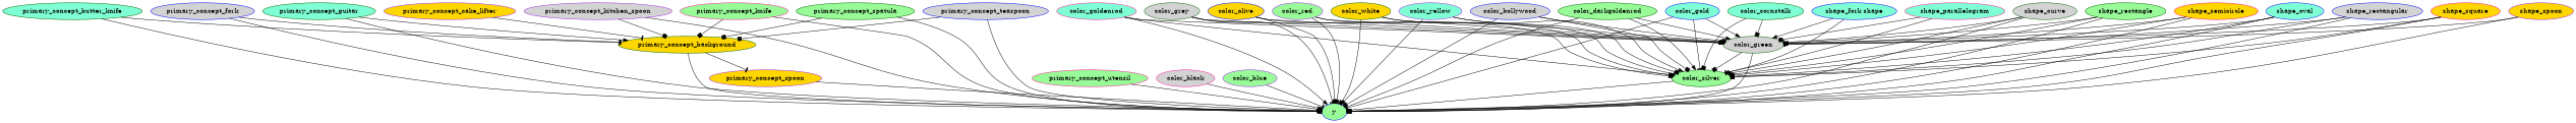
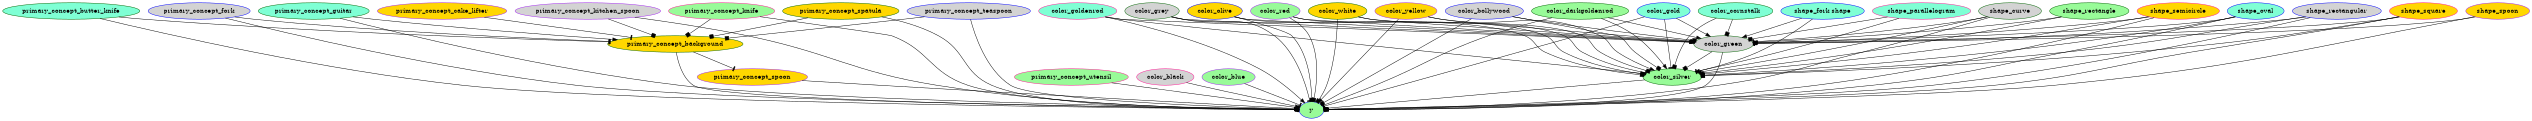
  strict digraph {
    node [color=darkgreen fillcolor=gold style=filled]
    edge [arrowhead=box]
    primary_concept_background
    y [color=blue fillcolor=palegreen]
    primary_concept_spoon [color=purple]
    primary_concept_butter_knife [fillcolor=aquamarine]
    primary_concept_fork [color=blue fillcolor=lightgrey]
    primary_concept_guitar [fillcolor=aquamarine]
    primary_concept_kitchen_spoon [color=purple fillcolor=lightgrey]
    primary_concept_knife [color=deeppink fillcolor=palegreen]
-   primary_concept_spatula [fillcolor=palegreen]
+   primary_concept_spatula
    primary_concept_teaspoon [color=blue fillcolor=lightgrey]
    primary_concept_utensil [color=deeppink fillcolor=palegreen]
    color_black [color=deeppink fillcolor=lightgrey]
    color_blue [color=purple fillcolor=palegreen]
    color_bollywood [color=blue fillcolor=lightgrey]
    color_green [fillcolor=lightgrey]
    color_silver [fillcolor=palegreen]
    color_darkgoldenrod [fillcolor=palegreen]
    color_gold [color=blue fillcolor=aquamarine]
    color_goldenrod [color=deeppink fillcolor=aquamarine]
    color_grey [fillcolor=lightgrey]
    color_olive [color=blue]
    color_red [color=purple fillcolor=palegreen]
    color_white
-   color_yellow [color=purple fillcolor=aquamarine]
+   color_yellow [color=purple]
    shape_curve [fillcolor=lightgrey]
    shape_oval [color=blue fillcolor=aquamarine]
    shape_rectangle [fillcolor=palegreen]
    shape_rectangular [color=blue fillcolor=lightgrey]
    shape_semicircle [color=deeppink]
    shape_spoon [color=purple]
    shape_square [color=deeppink]
    primary_concept_cake_lifter [color=purple]
    color_cornstalk [fillcolor=aquamarine]
    "shape_fork shape" [color=blue fillcolor=aquamarine]
    shape_parallelogram [color=deeppink fillcolor=aquamarine]
    primary_concept_background -> y [arrowhead=tee]
    primary_concept_background -> primary_concept_spoon [arrowhead=tee]
    primary_concept_spoon -> y [arrowhead=normal]
    primary_concept_butter_knife -> primary_concept_background [arrowhead=tee]
    primary_concept_butter_knife -> y [arrowhead=normal]
    primary_concept_fork -> primary_concept_background [arrowhead=tee]
    primary_concept_fork -> y
    primary_concept_guitar -> primary_concept_background [arrowhead=normal]
    primary_concept_guitar -> y [arrowhead=normal]
    primary_concept_kitchen_spoon -> primary_concept_background
    primary_concept_kitchen_spoon -> y [arrowhead=tee]
    primary_concept_knife -> primary_concept_background
    primary_concept_knife -> y [arrowhead=tee]
    primary_concept_spatula -> primary_concept_background
    primary_concept_spatula -> y
    primary_concept_teaspoon -> primary_concept_background
    primary_concept_teaspoon -> y [arrowhead=normal]
    primary_concept_utensil -> y [arrowhead=tee]
    color_black -> y [arrowhead=normal]
    color_blue -> y [arrowhead=tee]
    color_bollywood -> y
    color_bollywood -> color_green
    color_bollywood -> color_silver
    color_green -> y [arrowhead=tee]
    color_green -> color_silver
    color_silver -> y [arrowhead=tee]
    color_darkgoldenrod -> y [arrowhead=tee]
    color_darkgoldenrod -> color_green [arrowhead=normal]
    color_darkgoldenrod -> color_silver [arrowhead=normal]
    color_gold -> y [arrowhead=tee]
    color_gold -> color_green [arrowhead=normal]
    color_gold -> color_silver [arrowhead=tee]
    color_goldenrod -> y [arrowhead=normal]
    color_goldenrod -> color_green [arrowhead=normal]
    color_goldenrod -> color_silver [arrowhead=normal]
    color_grey -> y [arrowhead=tee]
    color_grey -> color_green [arrowhead=normal]
    color_grey -> color_silver
    color_olive -> y
    color_olive -> color_green [arrowhead=normal]
    color_olive -> color_silver
    color_red -> y
    color_red -> color_green
    color_red -> color_silver [arrowhead=tee]
    color_white -> y
    color_white -> color_green [arrowhead=normal]
    color_white -> color_silver
    color_yellow -> y [arrowhead=normal]
    color_yellow -> color_green [arrowhead=normal]
    color_yellow -> color_silver [arrowhead=normal]
    shape_curve -> y
    shape_curve -> color_green [arrowhead=tee]
    shape_curve -> color_silver [arrowhead=normal]
    shape_oval -> y [arrowhead=normal]
    shape_oval -> color_green
    shape_oval -> color_silver
-   shape_rectangle -> y
    shape_rectangle -> color_green [arrowhead=normal]
    shape_rectangle -> color_silver [arrowhead=normal]
    shape_rectangular -> y
    shape_rectangular -> color_green [arrowhead=tee]
    shape_rectangular -> color_silver
    shape_semicircle -> y [arrowhead=normal]
    shape_semicircle -> color_green [arrowhead=normal]
    shape_semicircle -> color_silver [arrowhead=normal]
    shape_spoon -> y [arrowhead=normal]
    shape_spoon -> color_green [arrowhead=tee]
    shape_square -> y
    shape_square -> color_green
    shape_square -> color_silver
    primary_concept_cake_lifter -> primary_concept_background [arrowhead=tee]
    color_cornstalk -> color_green
    color_cornstalk -> color_silver
    "shape_fork shape" -> color_green [arrowhead=normal]
    "shape_fork shape" -> color_silver [arrowhead=tee]
    shape_parallelogram -> color_green
    shape_parallelogram -> color_silver [arrowhead=normal]
  }
